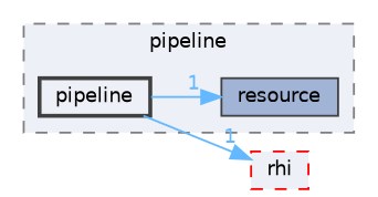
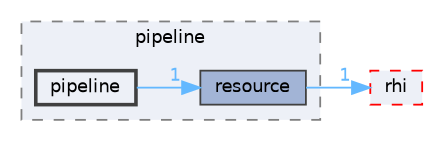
  digraph {
    compound=true
    rankdir=LR
    node [color=grey25 fillcolor="#edf0f7" fontname=Helvetica fontsize=10 shape=box]
    edge [color=steelblue1 fontcolor=steelblue1 fontname=Helvetica fontsize=10 headlabel=1 labeldistance=1.5 labelfontname=Helvetica labelfontsize=10]
    n1 [fillcolor="#a2b4d6" height=0.2 label=resource style=filled width=0.4]
    n2 [height=0.2 label=pipeline style="filled,bold" width=0.4]
    n3 [color=red height=0.2 label=rhi style="filled,dashed" width=0.4]
    subgraph cluster_1 {
      bgcolor="#edf0f7"
      fontname=Helvetica
      fontsize=10
      label=pipeline
      pencolor=grey50
      style="filled,dashed"
      n1
      n2
    }
    n2 -> n1
-   n2 -> n3
+   n1 -> n3
  }
